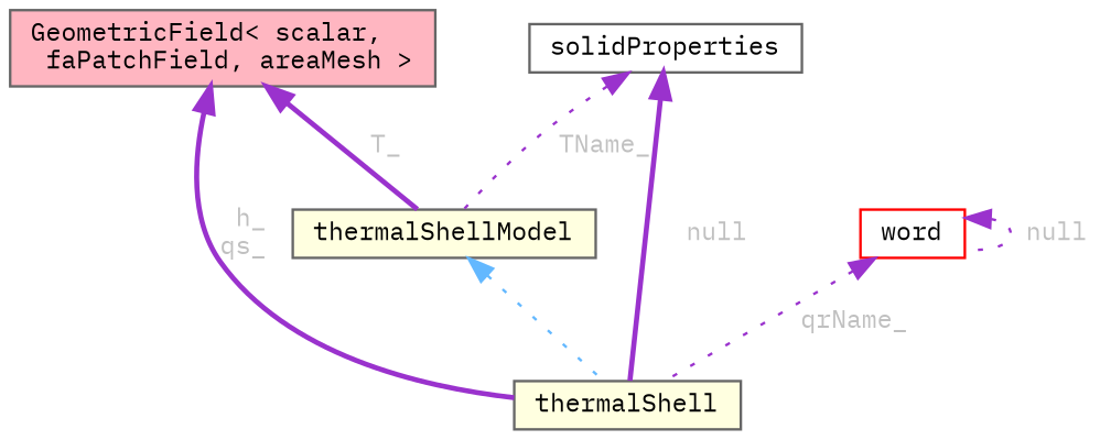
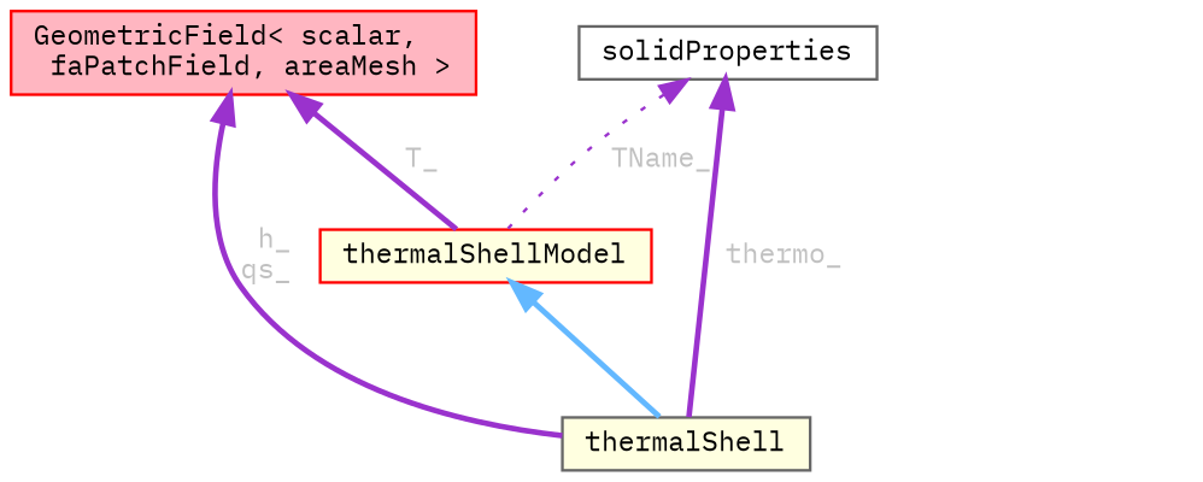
  digraph {
    fontname="IBM Plex Mono"
    rankdir=TB
    node [color=red fillcolor=lightyellow fontname="IBM Plex Mono" fontsize=10 shape=box style=filled]
    edge [color=darkorchid3 dir=back fontname="IBM Plex Mono" fontsize=10 labelfontname=Helvetica labelfontsize=10 style=bold fontcolor=grey]
    n1 [color=gray40 fontcolor=black height=0.2 label=thermalShell width=0.4]
-   n2 [color=gray40 height=0.2 label=thermalShellModel width=0.4]
-   n3 [fillcolor=white height=0.2 label=word width=0.4]
-   n4 [color=gray40 fillcolor=lightpink height=0.2 label="GeometricField\< scalar,\l faPatchField, areaMesh \>" width=0.4]
+   n2 [height=0.2 label=thermalShellModel width=0.4]
+   n4 [fillcolor=lightpink height=0.2 label="GeometricField\< scalar,\l faPatchField, areaMesh \>" width=0.4]
    n5 [color=gray40 fillcolor=white height=0.2 label=solidProperties width=0.4]
-   n2 -> n1 [color=steelblue1 style=dotted fontcolor=""]
-   n3 -> n1 [label=" qrName_" style=dotted]
-   n3 -> n3 [label=" null" style=dotted]
+   n2 -> n1 [color=steelblue1 fontcolor=""]
    n4 -> n1 [label=" h_\nqs_"]
    n4 -> n2 [label=" T_"]
-   n5 -> n1 [label=" null"]
+   n5 -> n1 [label=" thermo_"]
    n5 -> n2 [label=" TName_" style=dotted]
  }
